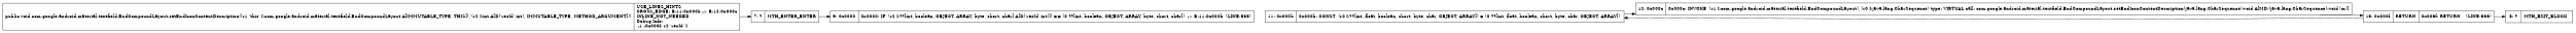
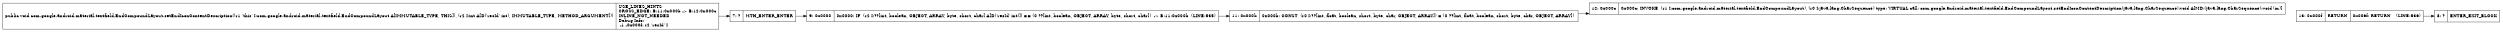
  digraph {
    rankdir=LR
    node [shape=record]
    n1 [label="{7\:\ ?|MTH_ENTER_ENTER\l}"]
    n2 [label="{9\:\ 0x0000|0x0000: IF  (r2 I:??[int, boolean, OBJECT, ARRAY, byte, short, char] A[D('resId' int)]) == (0 ??[int, boolean, OBJECT, ARRAY, byte, short, char])  \-\> B:11:0x000b  (LINE:535)\l}"]
    n3 [label="{11\:\ 0x000b|0x000b: CONST  (r0 I:??[int, float, boolean, short, byte, char, OBJECT, ARRAY]) = (0 ??[int, float, boolean, short, byte, char, OBJECT, ARRAY]) \l}"]
    n4 [label="{12\:\ 0x000c|0x000c: INVOKE  (r1 I:com.google.android.material.textfield.EndCompoundLayout), (r0 I:java.lang.CharSequence) type: VIRTUAL call: com.google.android.material.textfield.EndCompoundLayout.setEndIconContentDescription(java.lang.CharSequence):void A[MD:(java.lang.CharSequence):void (m)]\l}"]
    n5 [label="{13\:\ 0x000f|RETURN\l|0x006f: RETURN    (LINE:536)\l}"]
-   n6 [label="{8\:\ ?|MTH_EXIT_BLOCK\l}"]
+   n6 [label="{8\:\ ?|ENTER_EXIT_BLOCK\l}"]
    n7 [label="{public void com.google.android.material.textfield.EndCompoundLayout.setEndIconContentDescription((r1 'this' I:com.google.android.material.textfield.EndCompoundLayout A[IMMUTABLE_TYPE, THIS]), (r2 I:int A[D('resId' int), IMMUTABLE_TYPE, METHOD_ARGUMENT]))  | USE_LINES_HINTS\lCROSS_EDGE: B:11:0x000b \-\> B:12:0x000c\lINLINE_NOT_NEEDED\lDebug Info:\l  \-1 \-0x000f: r2 'resId' I\l}"]
    n1 -> n2
-   n5 -> n3
+   n2 -> n3
    n3 -> n4
-   n4 -> n5
    n5 -> n6
    n7 -> n1
  }
